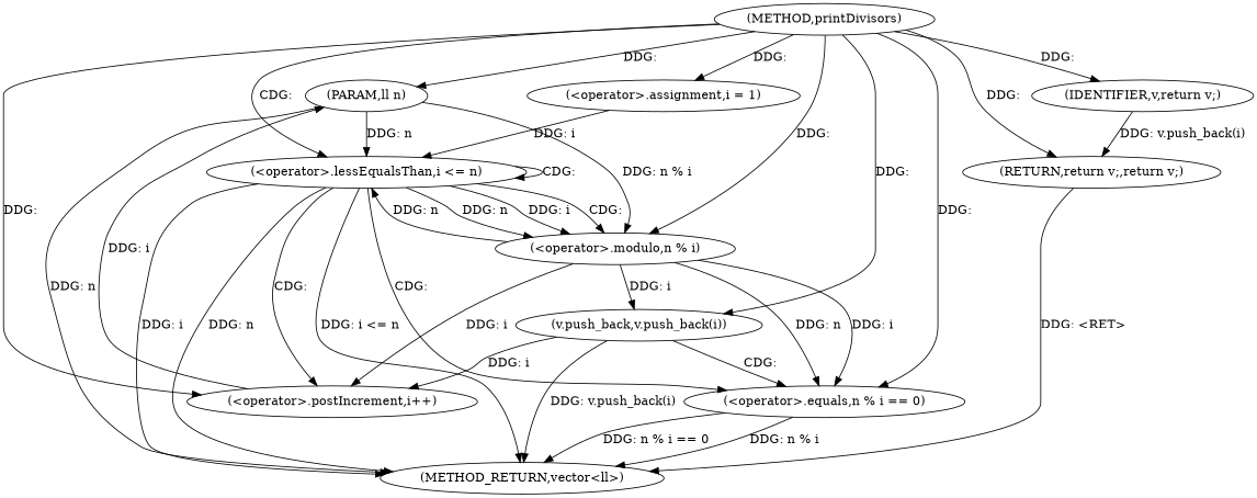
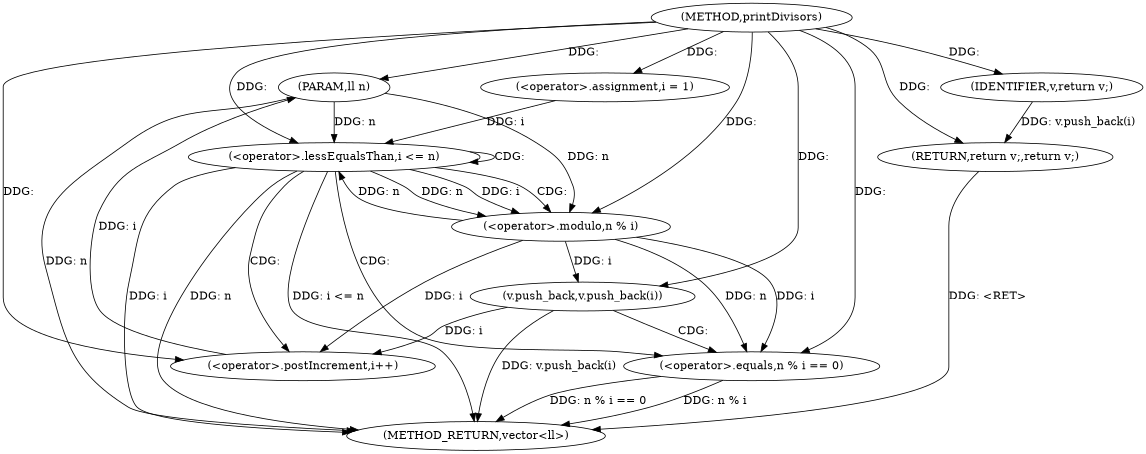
  digraph {
    fontname="DejaVu Serif"
    node [fontname="DejaVu Serif"]
    edge [fontname="DejaVu Serif"]
    n1 [label="(METHOD,printDivisors)"]
    n2 [label="(PARAM,ll n)"]
    n3 [label="(RETURN,return v;,return v;)"]
    n4 [label="(<operator>.assignment,i = 1)"]
    n5 [label="(<operator>.lessEqualsThan,i <= n)"]
    n6 [label="(<operator>.postIncrement,i++)"]
    n7 [label="(IDENTIFIER,v,return v;)"]
    n8 [label="(<operator>.equals,n % i == 0)"]
    n9 [label="(v.push_back,v.push_back(i))"]
    n10 [label="(<operator>.modulo,n % i)"]
    n11 [label="(METHOD_RETURN,vector<ll>)"]
    n1 -> n2 [label="DDG: "]
    n1 -> n3 [label="DDG: "]
    n1 -> n4 [label="DDG: "]
-   n1 -> n5 [label="CDG: "]
+   n1 -> n5 [label="DDG: "]
    n1 -> n6 [label="DDG: "]
    n1 -> n7 [label="DDG: "]
    n1 -> n8 [label="DDG: "]
    n1 -> n9 [label="DDG: "]
    n1 -> n10 [label="DDG: "]
    n2 -> n5 [label="DDG: n"]
-   n2 -> n10 [label="DDG: n % i"]
+   n2 -> n10 [label="DDG: n"]
    n2 -> n11 [label="DDG: n"]
    n3 -> n11 [label="DDG: <RET>"]
    n4 -> n5 [label="DDG: i"]
    n5 -> n5 [label="CDG: "]
    n5 -> n6 [label="CDG: "]
    n5 -> n8 [label="CDG: "]
    n5 -> n10 [label="DDG: n"]
    n5 -> n10 [label="DDG: i"]
    n5 -> n10 [label="CDG: "]
    n5 -> n11 [label="DDG: i"]
    n5 -> n11 [label="DDG: n"]
    n5 -> n11 [label="DDG: i <= n"]
    n6 -> n2 [label="DDG: i"]
    n7 -> n3 [label="DDG: v.push_back(i)"]
    n8 -> n11 [label="DDG: n % i"]
    n8 -> n11 [label="DDG: n % i == 0"]
    n9 -> n6 [label="DDG: i"]
    n9 -> n8 [label="CDG: "]
    n9 -> n11 [label="DDG: v.push_back(i)"]
    n10 -> n5 [label="DDG: n"]
    n10 -> n6 [label="DDG: i"]
    n10 -> n8 [label="DDG: n"]
    n10 -> n8 [label="DDG: i"]
    n10 -> n9 [label="DDG: i"]
  }
